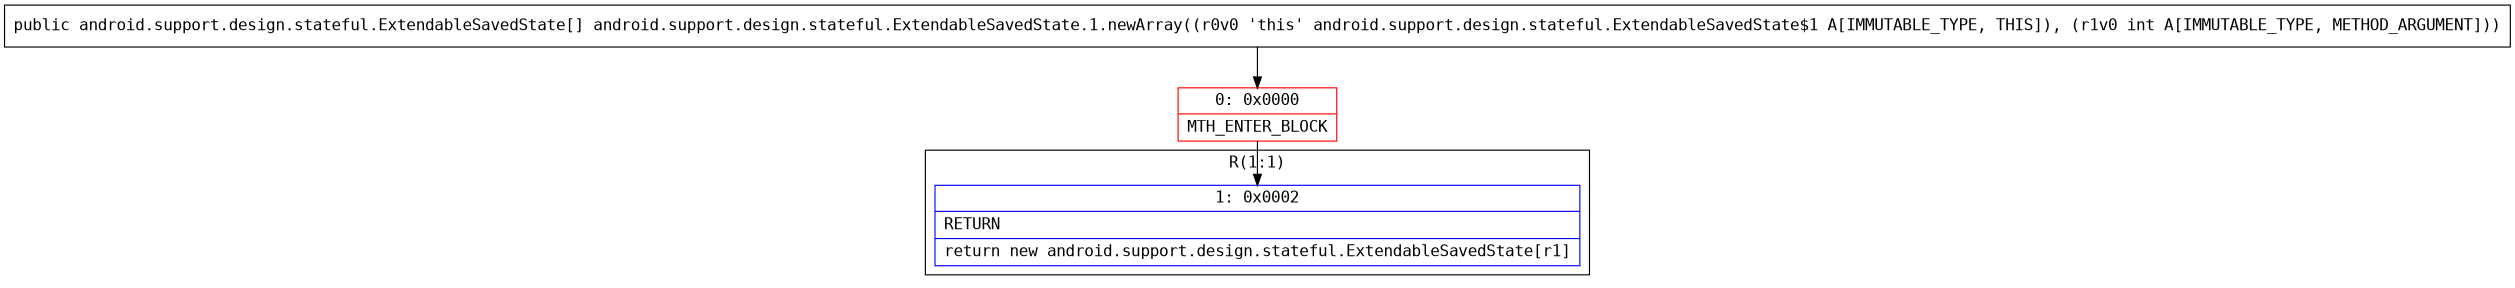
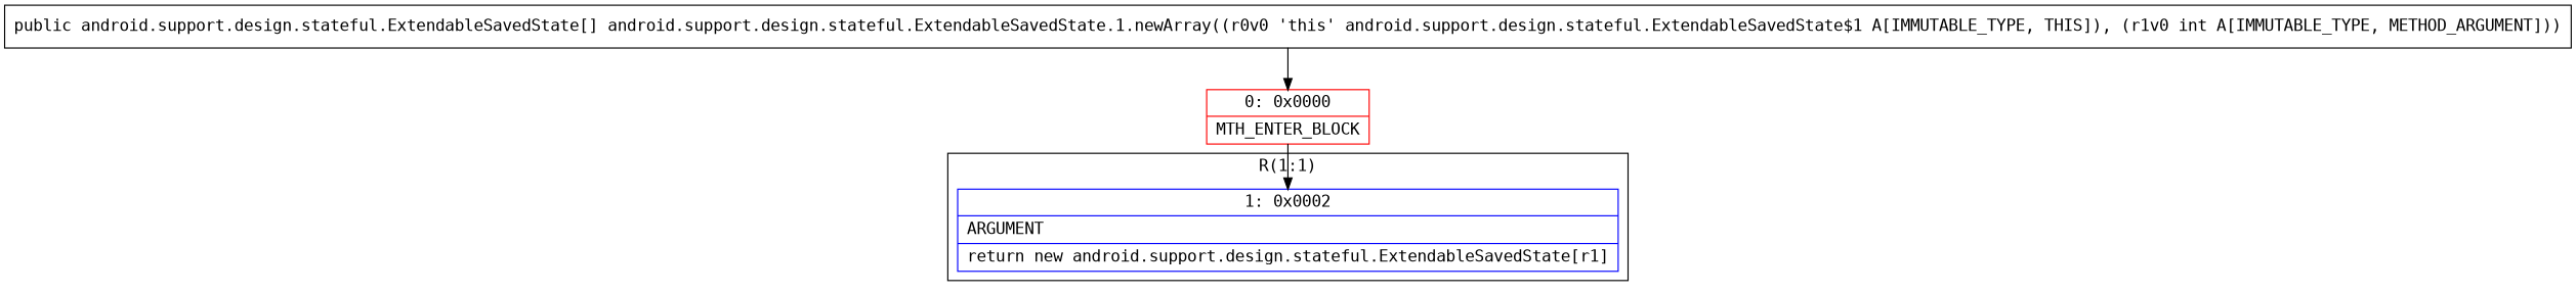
  digraph {
    fontname="DejaVu Sans Mono"
    node [shape=record fontname="DejaVu Sans Mono"]
    edge [fontname="DejaVu Sans Mono"]
-   n1 [color=blue label="{1\:\ 0x0002|RETURN\l|return new android.support.design.stateful.ExtendableSavedState[r1]\l}"]
+   n1 [color=blue label="{1\:\ 0x0002|ARGUMENT\l|return new android.support.design.stateful.ExtendableSavedState[r1]\l}"]
    n2 [color=red label="{0\:\ 0x0000|MTH_ENTER_BLOCK\l}"]
    n3 [label="{public android.support.design.stateful.ExtendableSavedState[] android.support.design.stateful.ExtendableSavedState.1.newArray((r0v0 'this' android.support.design.stateful.ExtendableSavedState$1 A[IMMUTABLE_TYPE, THIS]), (r1v0 int A[IMMUTABLE_TYPE, METHOD_ARGUMENT])) }"]
    subgraph cluster_1 {
      label="R(1:1)"
      n1
    }
    n2 -> n1
    n3 -> n2
  }
